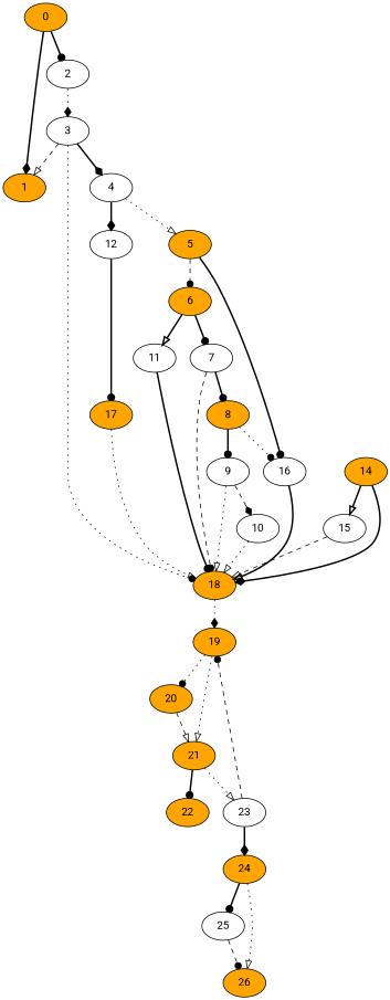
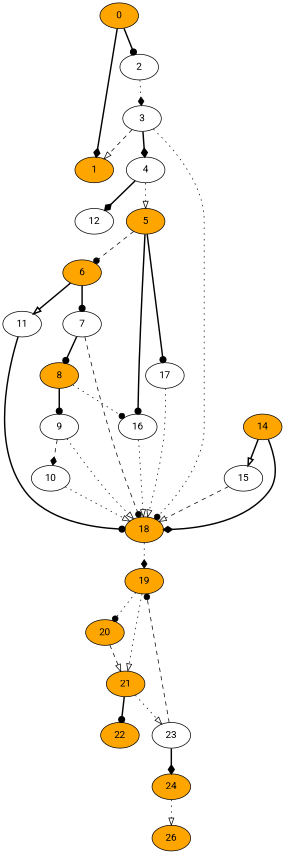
  digraph {
    fontname=Roboto
    node [fillcolor=orange fontname=Roboto style=filled]
    edge [arrowhead=dot fontname=Roboto style=bold]
    0
    1
    2 [fillcolor=white]
    3 [fillcolor=white]
    4 [fillcolor=white]
    18
    5
    12 [fillcolor=white]
    19
    6
    16 [fillcolor=white]
-   17
+   17 [fillcolor=white]
    7 [fillcolor=white]
    11 [fillcolor=white]
    8
    9 [fillcolor=white]
    10 [fillcolor=white]
    14
    15 [fillcolor=white]
    20
    21
    22
    23 [fillcolor=white]
    24
-   25 [fillcolor=white]
    26
    0 -> 1 [arrowhead=diamond]
    0 -> 2
    2 -> 3 [arrowhead=diamond style=dotted]
    3 -> 1 [arrowhead=onormal style=dashed]
    3 -> 4 [arrowhead=diamond]
    3 -> 18 [style=dotted]
    4 -> 5 [arrowhead=onormal style=dotted]
    4 -> 12 [arrowhead=diamond]
    18 -> 19 [arrowhead=diamond style=dotted]
    5 -> 6 [style=dashed]
    5 -> 16
-   12 -> 17
+   5 -> 17
    19 -> 20 [style=dotted]
    19 -> 21 [arrowhead=onormal style=dotted]
    6 -> 7
    6 -> 11 [arrowhead=onormal]
-   16 -> 18 [arrowhead=onormal]
+   16 -> 18 [arrowhead=onormal style=dotted]
    17 -> 18 [arrowhead=onormal style=dotted]
    7 -> 18 [style=dashed]
    7 -> 8
    11 -> 18
    8 -> 16 [style=dotted]
    8 -> 9
    9 -> 18 [arrowhead=onormal style=dotted]
    9 -> 10 [arrowhead=diamond style=dashed]
    10 -> 18 [arrowhead=onormal style=dotted]
    14 -> 18 [arrowhead=diamond]
    14 -> 15 [arrowhead=onormal]
    15 -> 18 [arrowhead=onormal style=dashed]
    20 -> 21 [arrowhead=onormal style=dashed]
    21 -> 22
    21 -> 23 [arrowhead=onormal style=dotted]
    23 -> 19 [style=dashed]
    23 -> 24 [arrowhead=diamond]
-   24 -> 25
    24 -> 26 [arrowhead=onormal style=dotted]
-   25 -> 26 [style=dashed]
  }
